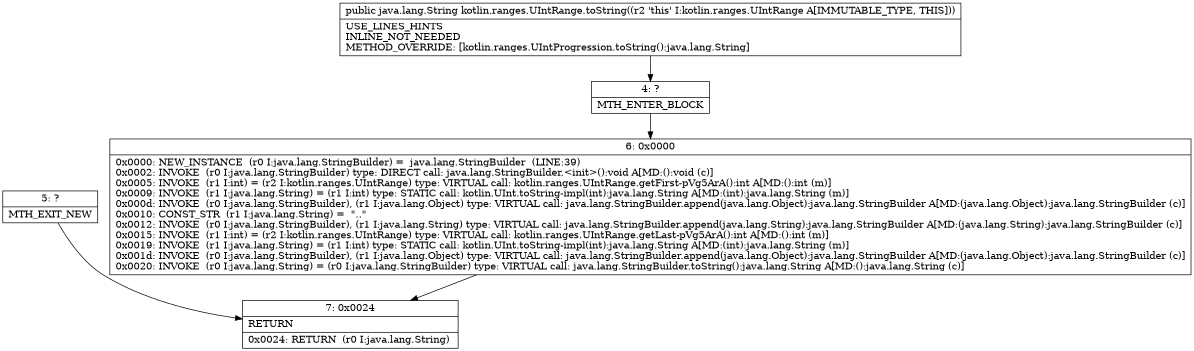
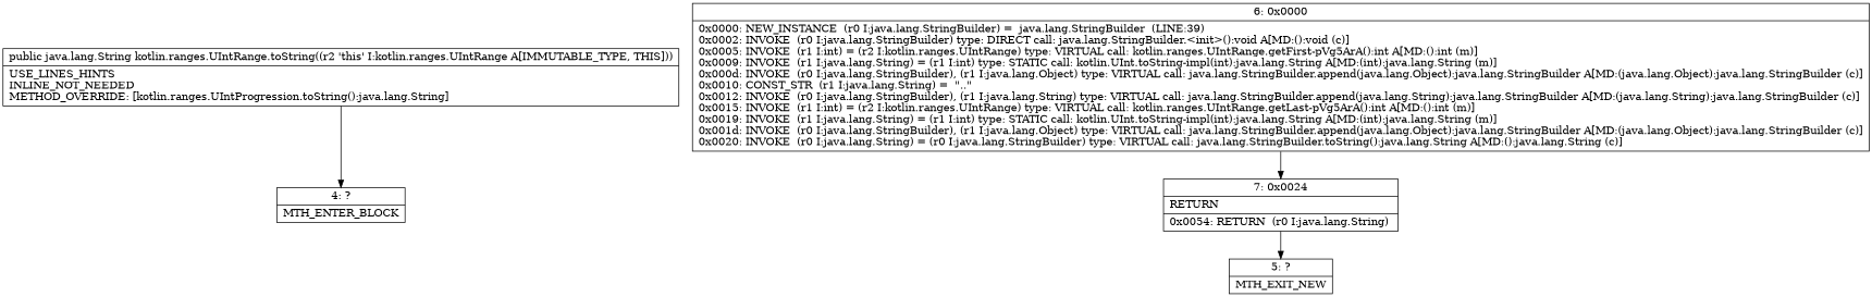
  digraph {
    node [shape=record]
    n1 [label="{4\:\ ?|MTH_ENTER_BLOCK\l}"]
    n2 [label="{6\:\ 0x0000|0x0000: NEW_INSTANCE  (r0 I:java.lang.StringBuilder) =  java.lang.StringBuilder  (LINE:39)\l0x0002: INVOKE  (r0 I:java.lang.StringBuilder) type: DIRECT call: java.lang.StringBuilder.\<init\>():void A[MD:():void (c)]\l0x0005: INVOKE  (r1 I:int) = (r2 I:kotlin.ranges.UIntRange) type: VIRTUAL call: kotlin.ranges.UIntRange.getFirst\-pVg5ArA():int A[MD:():int (m)]\l0x0009: INVOKE  (r1 I:java.lang.String) = (r1 I:int) type: STATIC call: kotlin.UInt.toString\-impl(int):java.lang.String A[MD:(int):java.lang.String (m)]\l0x000d: INVOKE  (r0 I:java.lang.StringBuilder), (r1 I:java.lang.Object) type: VIRTUAL call: java.lang.StringBuilder.append(java.lang.Object):java.lang.StringBuilder A[MD:(java.lang.Object):java.lang.StringBuilder (c)]\l0x0010: CONST_STR  (r1 I:java.lang.String) =  \"..\" \l0x0012: INVOKE  (r0 I:java.lang.StringBuilder), (r1 I:java.lang.String) type: VIRTUAL call: java.lang.StringBuilder.append(java.lang.String):java.lang.StringBuilder A[MD:(java.lang.String):java.lang.StringBuilder (c)]\l0x0015: INVOKE  (r1 I:int) = (r2 I:kotlin.ranges.UIntRange) type: VIRTUAL call: kotlin.ranges.UIntRange.getLast\-pVg5ArA():int A[MD:():int (m)]\l0x0019: INVOKE  (r1 I:java.lang.String) = (r1 I:int) type: STATIC call: kotlin.UInt.toString\-impl(int):java.lang.String A[MD:(int):java.lang.String (m)]\l0x001d: INVOKE  (r0 I:java.lang.StringBuilder), (r1 I:java.lang.Object) type: VIRTUAL call: java.lang.StringBuilder.append(java.lang.Object):java.lang.StringBuilder A[MD:(java.lang.Object):java.lang.StringBuilder (c)]\l0x0020: INVOKE  (r0 I:java.lang.String) = (r0 I:java.lang.StringBuilder) type: VIRTUAL call: java.lang.StringBuilder.toString():java.lang.String A[MD:():java.lang.String (c)]\l}"]
-   n3 [label="{7\:\ 0x0024|RETURN\l|0x0024: RETURN  (r0 I:java.lang.String) \l}"]
+   n3 [label="{7\:\ 0x0024|RETURN\l|0x0054: RETURN  (r0 I:java.lang.String) \l}"]
    n4 [label="{5\:\ ?|MTH_EXIT_NEW\l}"]
    n5 [label="{public java.lang.String kotlin.ranges.UIntRange.toString((r2 'this' I:kotlin.ranges.UIntRange A[IMMUTABLE_TYPE, THIS]))  | USE_LINES_HINTS\lINLINE_NOT_NEEDED\lMETHOD_OVERRIDE: [kotlin.ranges.UIntProgression.toString():java.lang.String]\l}"]
-   n1 -> n2
    n2 -> n3
-   n4 -> n3
+   n3 -> n4
    n5 -> n1
  }
